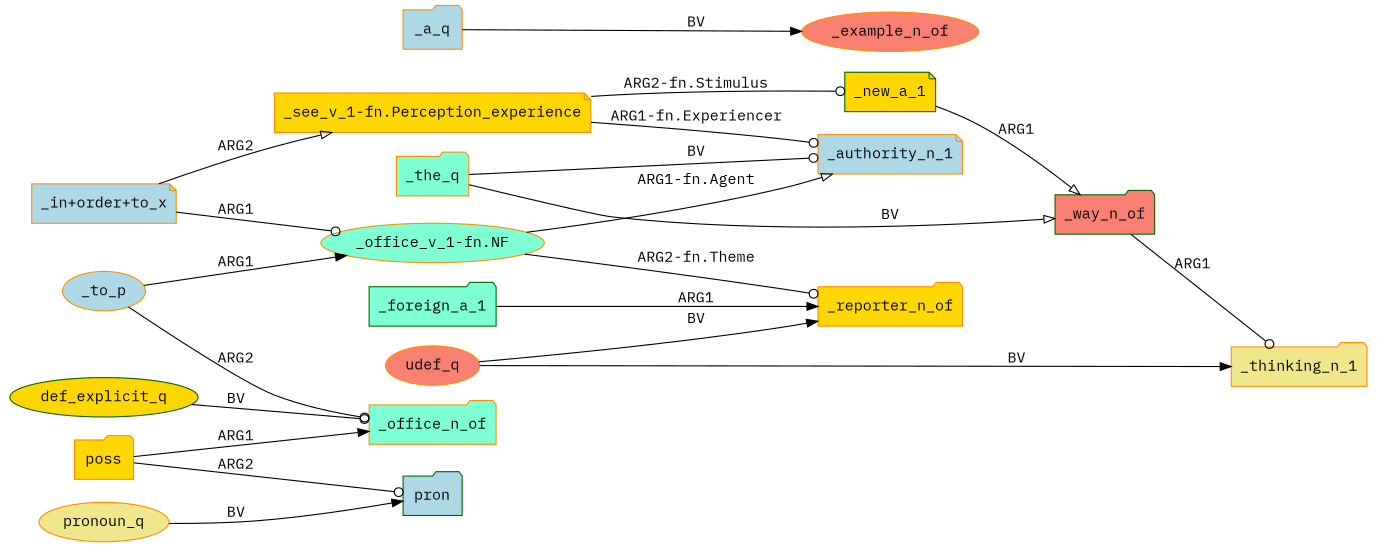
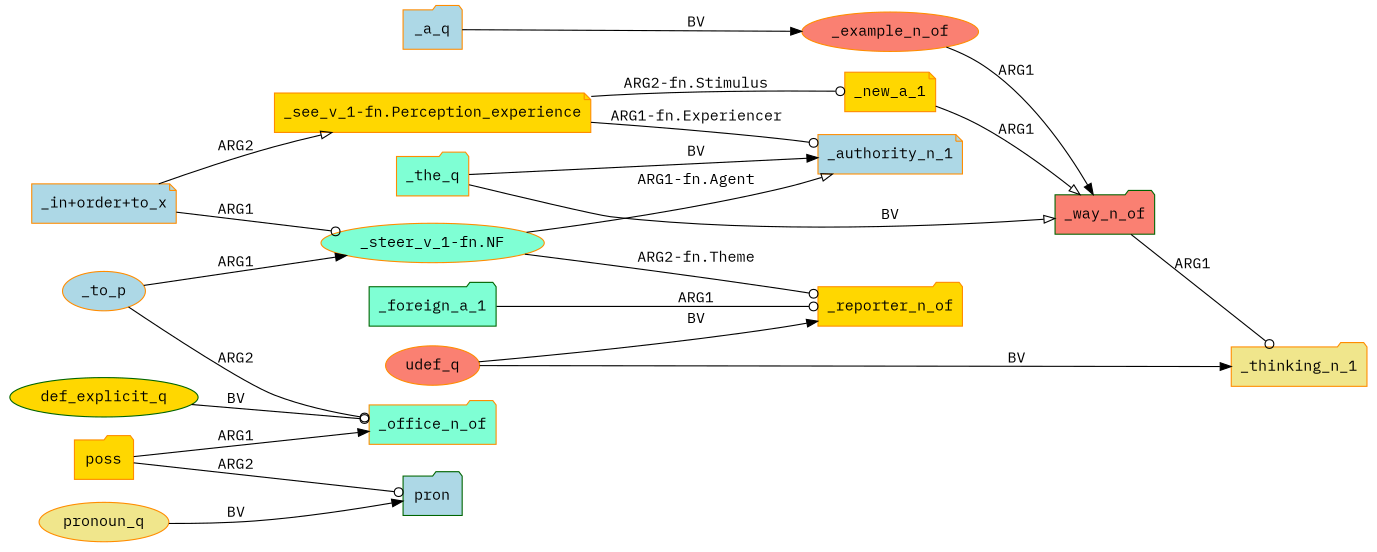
  digraph {
    fontname="IBM Plex Mono"
    rankdir=LR
    node [color=darkorange fillcolor=lightblue fontname="IBM Plex Mono" shape=folder style=filled]
    edge [arrowhead=odot fontname="IBM Plex Mono"]
    "_in+order+to_x" [shape=note]
    "_see_v_1-fn.Perception_experience" [fillcolor=gold shape=note]
-   "_steer_v_1-fn.NF" [fillcolor=aquamarine shape=ellipse label="_office_v_1-fn.NF"]
+   "_steer_v_1-fn.NF" [fillcolor=aquamarine shape=ellipse]
    _authority_n_1 [shape=note]
-   _new_a_1 [color=darkgreen fillcolor=gold shape=note]
+   _new_a_1 [fillcolor=gold shape=note]
    _reporter_n_of [fillcolor=gold]
    _example_n_of [fillcolor=salmon shape=ellipse]
    _way_n_of [color=darkgreen fillcolor=salmon]
    _the_q [fillcolor=aquamarine]
    _thinking_n_1 [fillcolor=khaki]
    pron [color=darkgreen]
    poss [fillcolor=gold]
    _office_n_of [fillcolor=aquamarine]
    def_explicit_q [color=darkgreen fillcolor=gold shape=ellipse]
    _to_p [shape=ellipse]
    pronoun_q [fillcolor=khaki shape=ellipse]
    udef_q [fillcolor=salmon shape=ellipse]
    _a_q
    _foreign_a_1 [color=darkgreen fillcolor=aquamarine]
    "_in+order+to_x" -> "_see_v_1-fn.Perception_experience" [arrowhead=onormal label=ARG2]
    "_in+order+to_x" -> "_steer_v_1-fn.NF" [label=ARG1]
    "_see_v_1-fn.Perception_experience" -> _authority_n_1 [label="ARG1-fn.Experiencer"]
    "_see_v_1-fn.Perception_experience" -> _new_a_1 [label="ARG2-fn.Stimulus"]
    "_steer_v_1-fn.NF" -> _authority_n_1 [arrowhead=onormal label="ARG1-fn.Agent"]
    "_steer_v_1-fn.NF" -> _reporter_n_of [label="ARG2-fn.Theme"]
    _new_a_1 -> _way_n_of [arrowhead=onormal label=ARG1]
+   _example_n_of -> _way_n_of [arrowhead=normal label=ARG1]
    _way_n_of -> _thinking_n_1 [label=ARG1]
-   _the_q -> _authority_n_1 [label=BV]
+   _the_q -> _authority_n_1 [arrowhead=normal label=BV]
    _the_q -> _way_n_of [arrowhead=onormal label=BV]
    poss -> pron [label=ARG2]
    poss -> _office_n_of [arrowhead=normal label=ARG1]
    def_explicit_q -> _office_n_of [label=BV]
    _to_p -> "_steer_v_1-fn.NF" [arrowhead=normal label=ARG1]
    _to_p -> _office_n_of [label=ARG2]
    pronoun_q -> pron [arrowhead=normal label=BV]
    udef_q -> _reporter_n_of [arrowhead=normal label=BV]
    udef_q -> _thinking_n_1 [arrowhead=normal label=BV]
    _a_q -> _example_n_of [arrowhead=normal label=BV]
-   _foreign_a_1 -> _reporter_n_of [arrowhead=normal label=ARG1]
+   _foreign_a_1 -> _reporter_n_of [label=ARG1]
  }
